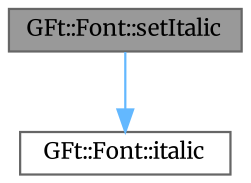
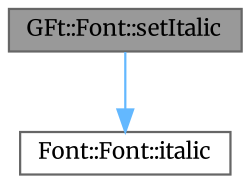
  digraph {
    rankdir=TB
    fontname=Merriweather
    node [fontname=Merriweather fontsize=10 shape=box style=filled]
    n1 [color=gray40 fillcolor=grey60 fontcolor=black height=0.2 label="GFt::Font::setItalic" width=0.4]
-   n2 [color=grey40 fillcolor=white height=0.2 label="GFt::Font::italic" width=0.4]
+   n2 [color=grey40 fillcolor=white height=0.2 label="Font::Font::italic" width=0.4]
    n1 -> n2 [color=steelblue1 fontname=Merriweather fontsize=10 labelfontname=Helvetica labelfontsize=10 style=solid]
  }
